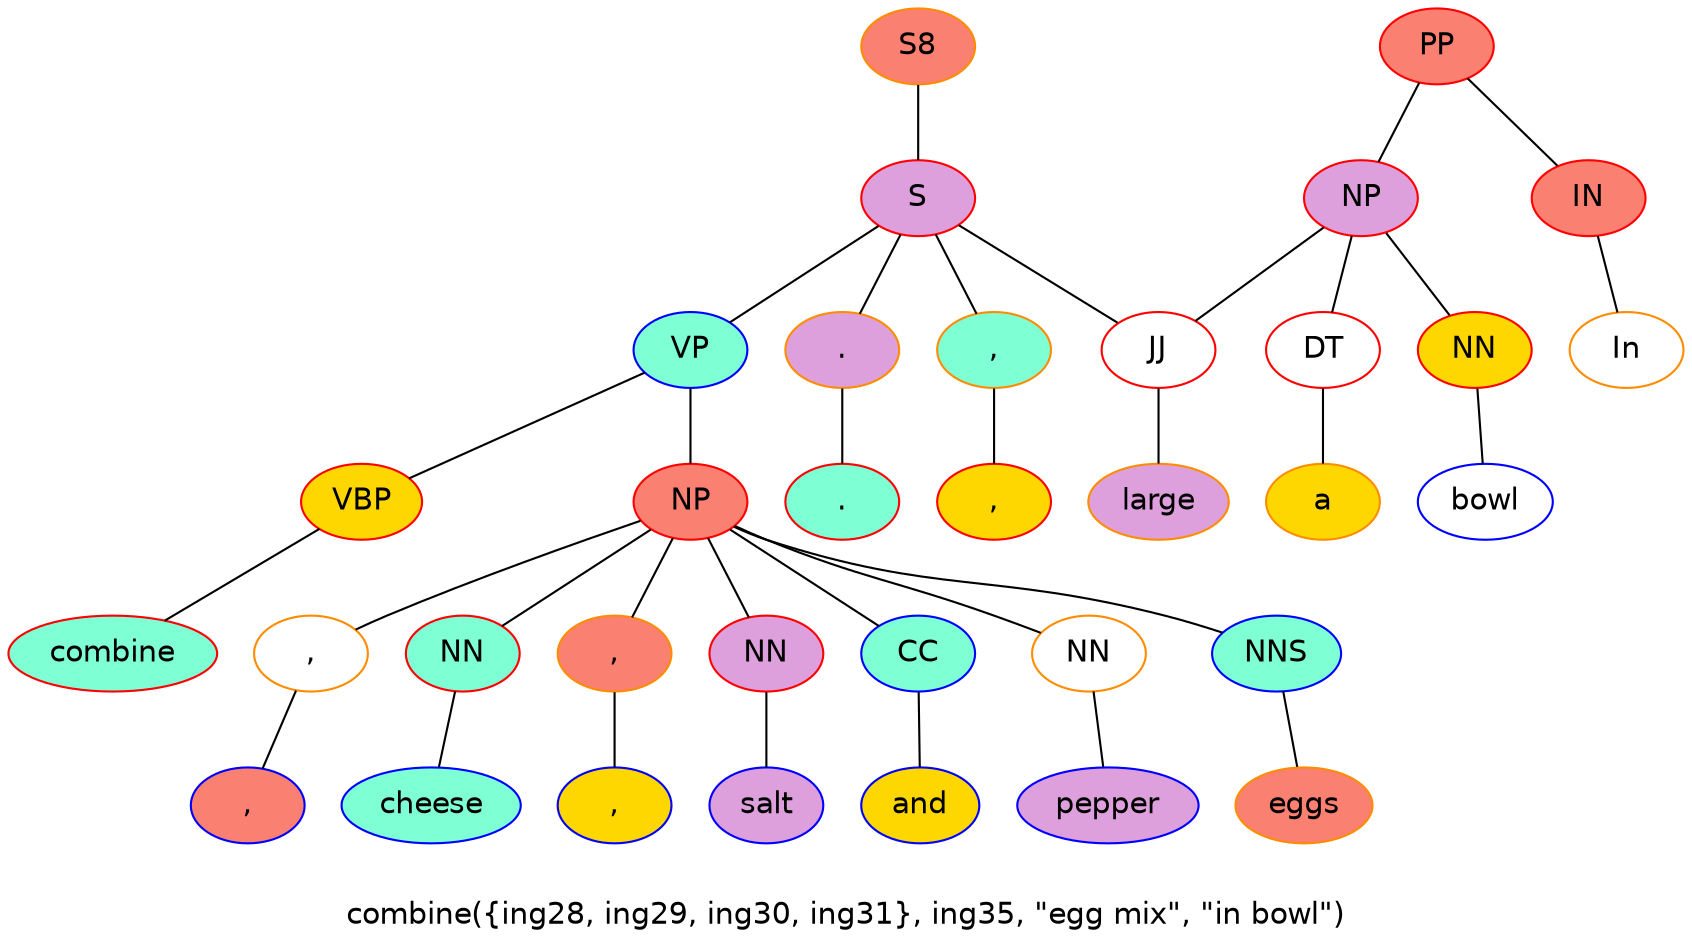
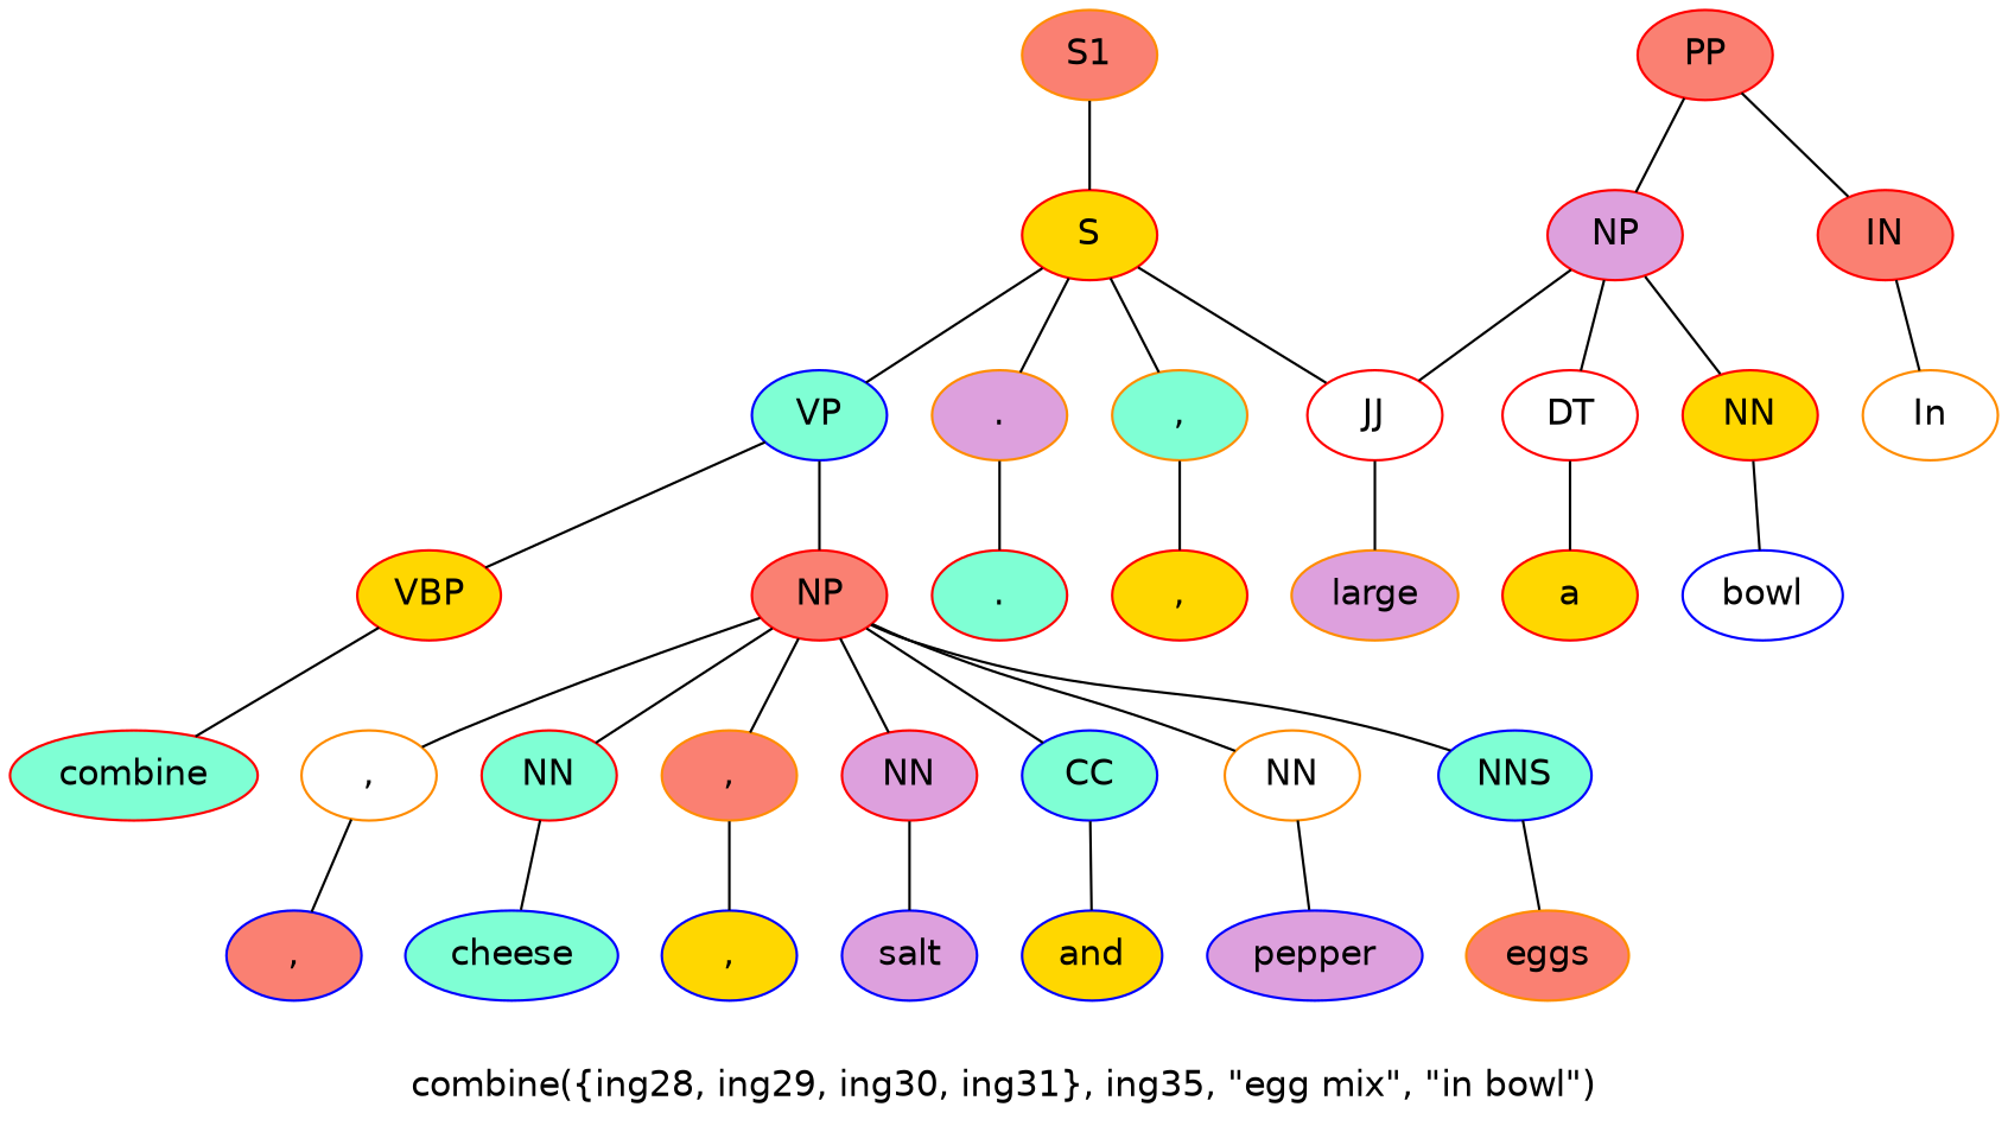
  graph {
    fontname="DejaVu Sans"
    label="combine({ing28, ing29, ing30, ing31}, ing35, \"egg mix\", \"in bowl\")"
    node [color=red fillcolor=aquamarine fontname="DejaVu Sans" style=filled]
    edge [fontname="DejaVu Sans"]
-   n1 [color=darkorange fillcolor=salmon label=S8]
-   n2 [fillcolor=plum label=S]
+   n1 [color=darkorange fillcolor=salmon label=S1]
+   n2 [fillcolor=gold label=S]
    n3 [color=darkorange label=","]
    n4 [color=blue label=VP]
    n5 [color=darkorange fillcolor=plum label="."]
    n6 [fillcolor=white label=JJ]
    n7 [fillcolor=salmon label=PP]
    n8 [fillcolor=salmon label=IN]
    n9 [fillcolor=plum label=NP]
    n10 [fillcolor=gold label=","]
    n11 [fillcolor=gold label=VBP]
    n12 [fillcolor=salmon label=NP]
    n13 [label="."]
    n14 [color=darkorange fillcolor=white label=In]
    n15 [fillcolor=white label=DT]
    n16 [fillcolor=gold label=NN]
-   n17 [color=darkorange fillcolor=gold label=a]
+   n17 [fillcolor=gold label=a]
    n18 [color=darkorange fillcolor=plum label=large]
    n19 [color=blue fillcolor=white label=bowl]
    n20 [label=combine]
    n21 [color=blue label=NNS]
    n22 [color=darkorange fillcolor=white label=","]
    n23 [label=NN]
    n24 [color=darkorange fillcolor=salmon label=","]
    n25 [fillcolor=plum label=NN]
    n26 [color=blue label=CC]
    n27 [color=darkorange fillcolor=white label=NN]
    n28 [color=darkorange fillcolor=salmon label=eggs]
    n29 [color=blue fillcolor=salmon label=","]
    n30 [color=blue label=cheese]
    n31 [color=blue fillcolor=gold label=","]
    n32 [color=blue fillcolor=plum label=salt]
    n33 [color=blue fillcolor=gold label=and]
    n34 [color=blue fillcolor=plum label=pepper]
    n1 -- n2
    n2 -- n3
    n2 -- n4
    n2 -- n5
    n2 -- n6
    n3 -- n10
    n4 -- n11
    n4 -- n12
    n5 -- n13
    n6 -- n18
    n7 -- n8
    n7 -- n9
    n8 -- n14
    n9 -- n6
    n9 -- n15
    n9 -- n16
    n11 -- n20
    n12 -- n21
    n12 -- n22
    n12 -- n23
    n12 -- n24
    n12 -- n25
    n12 -- n26
    n12 -- n27
    n15 -- n17
    n16 -- n19
    n21 -- n28
    n22 -- n29
    n23 -- n30
    n24 -- n31
    n25 -- n32
    n26 -- n33
    n27 -- n34
  }
